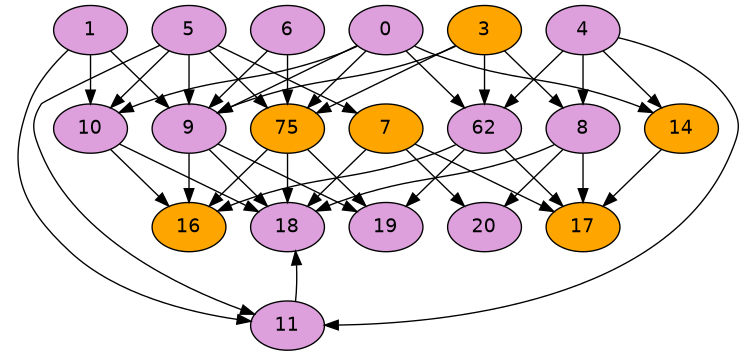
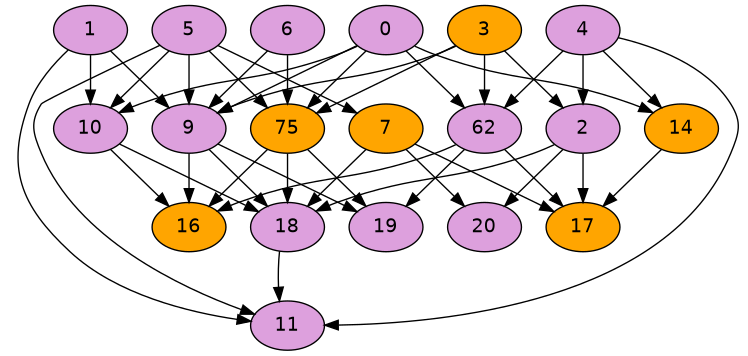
  digraph {
    fontname="DejaVu Sans"
    node [alpha=0.07 fillcolor=plum fontname="DejaVu Sans" style=filled]
    edge [fontname="DejaVu Sans"]
    1 [expect_size=47663104]
    9 [alpha=0.01 expect_size=45500416]
    10 [alpha=0.11 expect_size=51931136]
    11 [alpha=0.17 expect_size=46116864]
    18 [alpha=0.12 expect_size=49680384]
    16 [alpha=0.10 expect_size=45152256 fillcolor=orange]
    19 [alpha=0.06 expect_size=20318208]
    17 [alpha=0.06 expect_size=5596160 fillcolor=orange]
    n9 [alpha=0.18 expect_size=43873280 label=0]
    n10 [alpha=0.20 expect_size=14338048 label=62]
    14 [alpha=0.17 expect_size=24975360 fillcolor=orange]
    n12 [alpha=0.15 expect_size=10119168 fillcolor=orange label=75]
    3 [expect_size=28982272 fillcolor=orange]
-   8 [alpha=0.08 expect_size=28408832]
+   8 [alpha=0.08 expect_size=28408832 label=2]
    20 [alpha=0.02 expect_size=23663616]
    4 [alpha=0.14 expect_size=30053376]
    5 [alpha=0.15 expect_size=17006592]
    7 [alpha=0.19 expect_size=38245376 fillcolor=orange]
    6 [alpha=0.03 expect_size=27872256]
    1 -> 9
    1 -> 10
    1 -> 11
    9 -> 18
    9 -> 16
    9 -> 19
    10 -> 18
    10 -> 16
-   11 -> 18
+   18 -> 11
    n9 -> 9
    n9 -> 10
    n9 -> n10
    n9 -> 14
    n9 -> n12
    n10 -> 16
    n10 -> 19
    n10 -> 17
    14 -> 17
    n12 -> 18
    n12 -> 16
    n12 -> 19
    3 -> 9
    3 -> n10
    3 -> n12
    3 -> 8
    8 -> 18
    8 -> 17
    8 -> 20
    4 -> 11
    4 -> n10
    4 -> 14
    4 -> 8
    5 -> 9
    5 -> 10
    5 -> 11
    5 -> n12
    5 -> 7
    7 -> 18
    7 -> 17
    7 -> 20
    6 -> 9
    6 -> n12
  }
